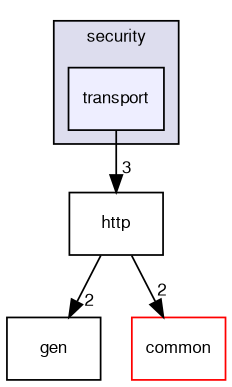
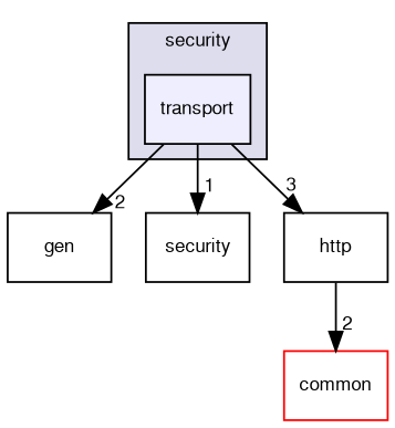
  digraph {
    compound=true
    node [fontname=FreeSans fontsize=10 shape=box]
    edge [headlabel=2 labeldistance=1.5 labelfontname=FreeSans labelfontsize=10]
    n1 [fillcolor="#eeeeff" label=transport pencolor=black style=filled]
    n2 [label=gen]
+   n3 [label=security]
    n4 [label=http]
    n5 [color=red label=common]
    subgraph cluster_1 {
      bgcolor="#ddddee"
      fontname=FreeSans
      fontsize=10
      label=security
      pencolor=black
      n1
    }
-   n4 -> n2
+   n1 -> n2
+   n1 -> n3 [headlabel=1]
    n1 -> n4 [headlabel=3]
    n4 -> n5
  }
